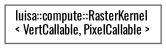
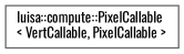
  digraph {
    rankdir=LR
    fontname=Oswald
-   n1 [color=grey40 fillcolor=white fontname=Oswald fontsize=10 height=0.2 label="luisa::compute::RasterKernel\l\< VertCallable, PixelCallable \>" shape=box style=filled width=0.4]
+   n1 [color=grey40 fillcolor=white fontname=Oswald fontsize=10 height=0.2 label="luisa::compute::PixelCallable\l\< VertCallable, PixelCallable \>" shape=box style=filled width=0.4]
  }
